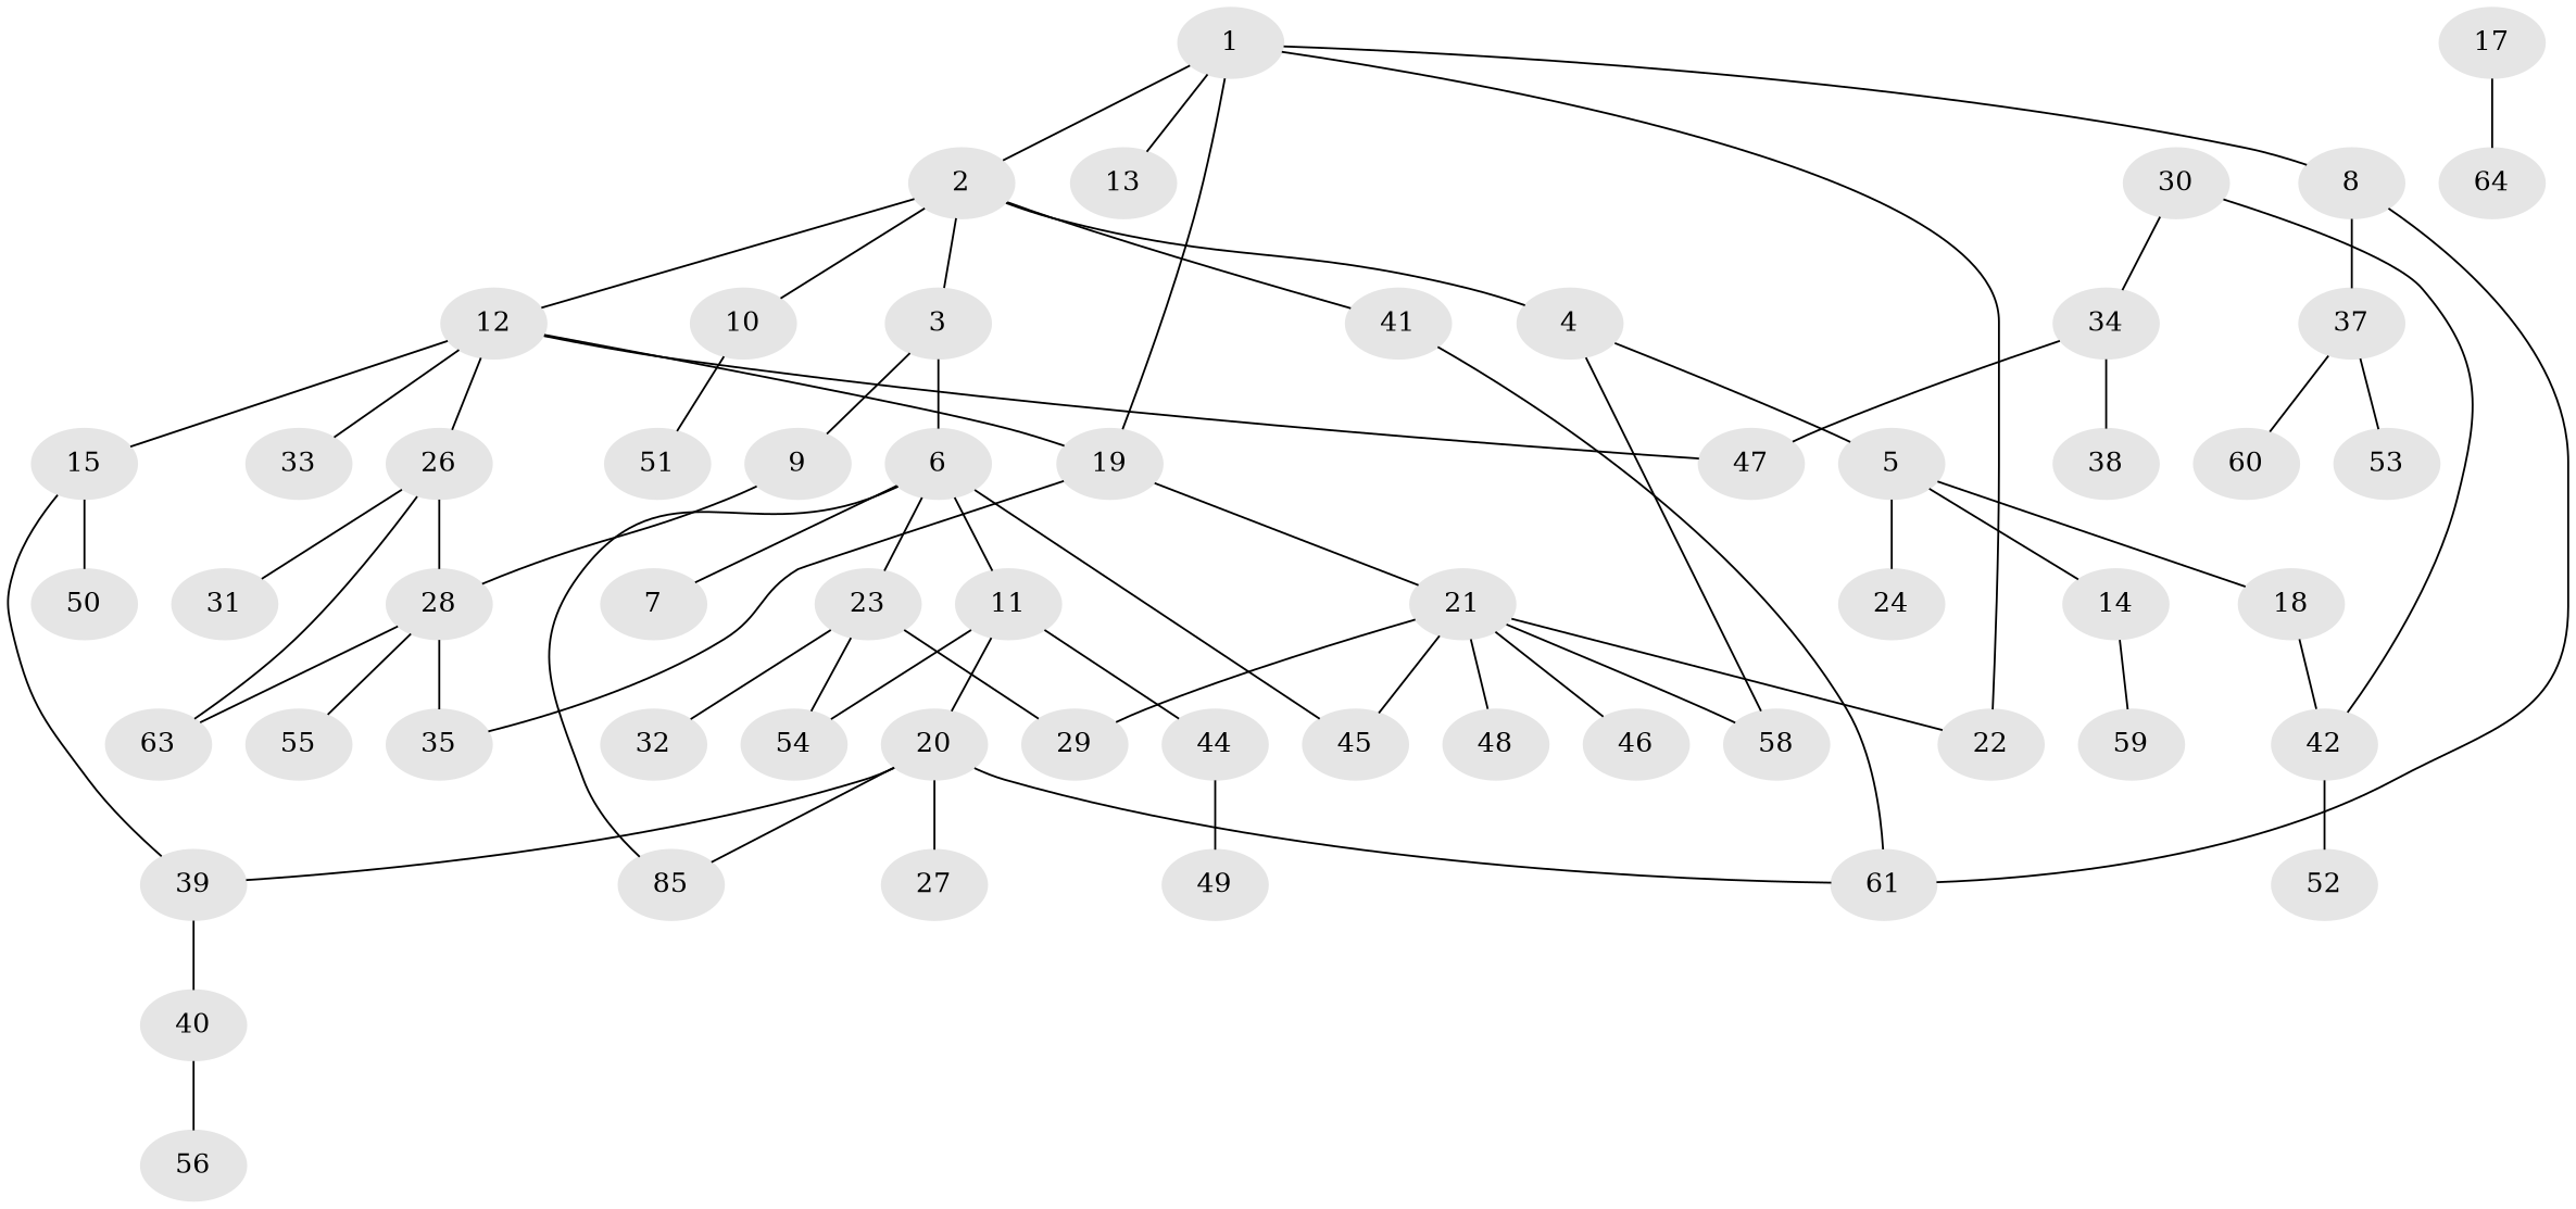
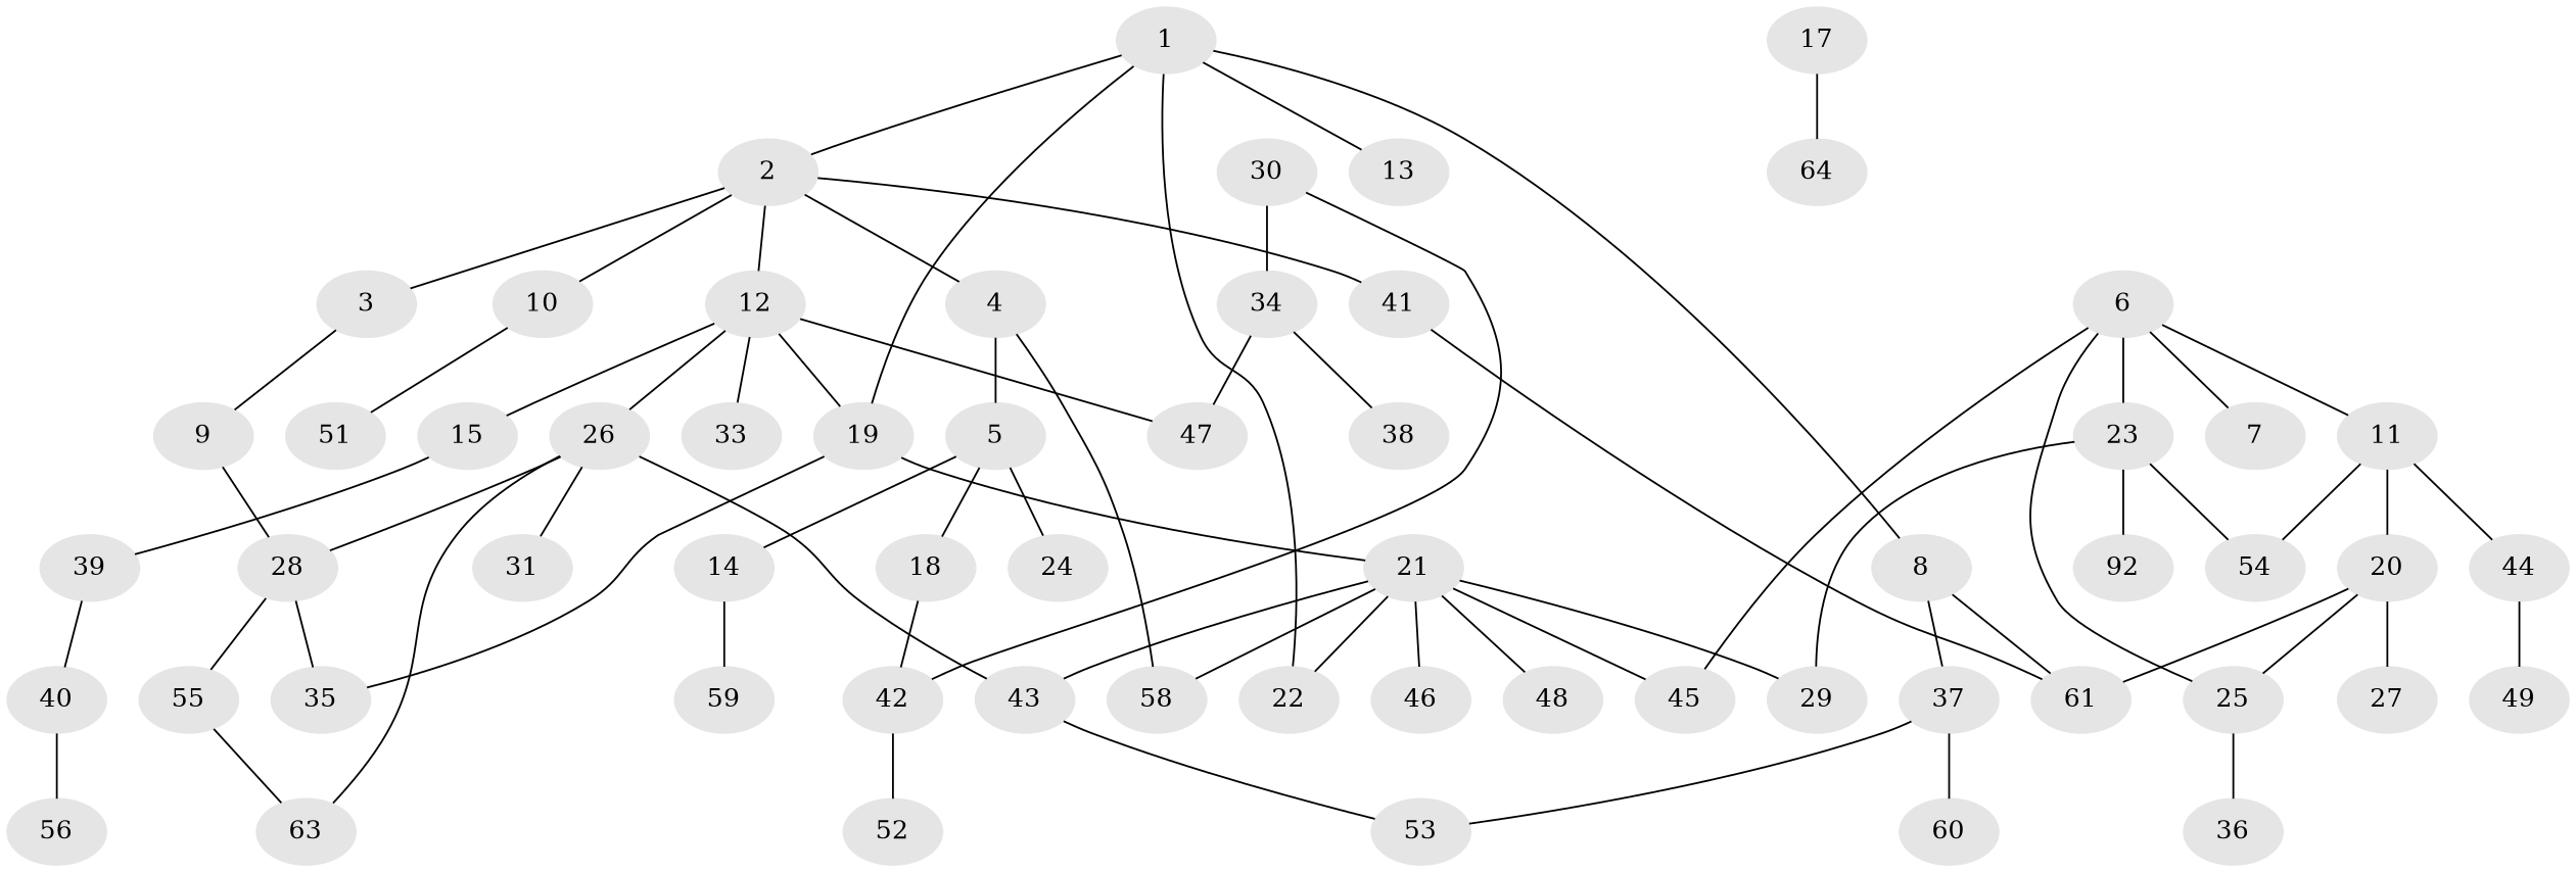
  graph {
    node [color=gray90 style=filled]
    1
    2
    8
    13
    19
    22
    3
    4
    10
    12
    41
    37
    61
    21
    35
    6
    9
    5
    58
    51
    15
    26
    33
    47
    7
    11
    23
-   25 [label=85]
+   25
    45
    28
    14
    18
    24
    59
    42
    20
    44
    54
    29
-   32
+   32 [label=92]
+   36
    53
    60
    55
    39
    27
    49
-   50
+   43
    31
    63
    30
    34
    40
    17
    64
    52
    46
    48
    38
    56
    1 -- 2
    1 -- 8
    1 -- 13
    1 -- 19
    1 -- 22
    2 -- 3
    2 -- 4
    2 -- 10
    2 -- 12
    2 -- 41
    8 -- 37
    8 -- 61
    19 -- 21
    19 -- 35
-   3 -- 6
    3 -- 9
    4 -- 5
    4 -- 58
    10 -- 51
    12 -- 19
    12 -- 15
    12 -- 26
    12 -- 33
    12 -- 47
    41 -- 61
    37 -- 53
    37 -- 60
    21 -- 22
    21 -- 58
    21 -- 45
    21 -- 29
+   21 -- 43
    21 -- 46
    21 -- 48
    6 -- 7
    6 -- 11
    6 -- 23
    6 -- 25
    6 -- 45
    9 -- 28
    5 -- 14
    5 -- 18
    5 -- 24
    15 -- 39
-   15 -- 50
    26 -- 28
+   26 -- 43
    26 -- 31
    26 -- 63
    11 -- 20
    11 -- 44
    11 -- 54
    23 -- 54
    23 -- 29
    23 -- 32
+   25 -- 36
    28 -- 35
    28 -- 55
    14 -- 59
    18 -- 42
    42 -- 52
    20 -- 61
    20 -- 25
-   20 -- 39
    20 -- 27
    44 -- 49
-   28 -- 63
+   55 -- 63
    39 -- 40
+   43 -- 53
    30 -- 42
    30 -- 34
    34 -- 47
    34 -- 38
    40 -- 56
    17 -- 64
  }
